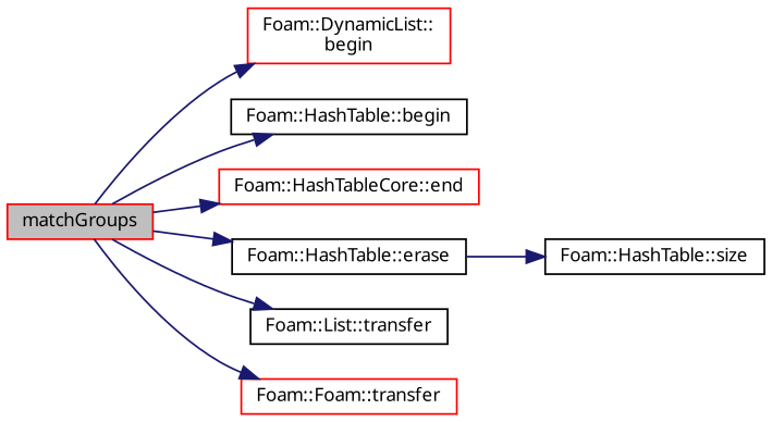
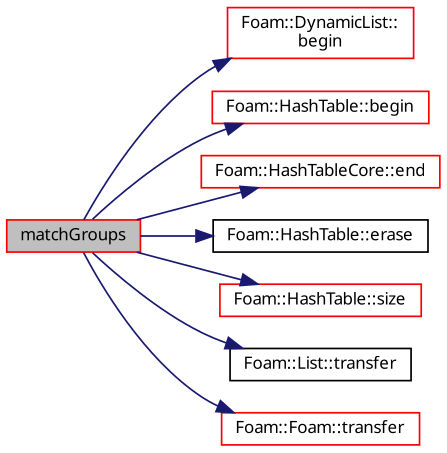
  digraph {
    fontname="Noto Sans"
    rankdir=LR
    node [color=red fontname="Noto Sans" fontsize=10 shape=record]
    edge [color=midnightblue fontname="Noto Sans" fontsize=10 labelfontname=Helvetica labelfontsize=10 style=solid]
    n1 [fillcolor=grey75 fontcolor=black height=0.2 label=matchGroups style=filled width=0.4]
    n2 [height=0.2 label="Foam::DynamicList::\lbegin" width=0.4]
-   n3 [color=black height=0.2 label="Foam::HashTable::begin" width=0.4]
+   n3 [height=0.2 label="Foam::HashTable::begin" width=0.4]
    n4 [height=0.2 label="Foam::HashTableCore::end" width=0.4]
    n5 [color=black height=0.2 label="Foam::HashTable::erase" width=0.4]
-   n6 [color=black height=0.2 label="Foam::HashTable::size" width=0.4]
+   n6 [height=0.2 label="Foam::HashTable::size" width=0.4]
    n7 [color=black height=0.2 label="Foam::List::transfer" width=0.4]
    n8 [height=0.2 label="Foam::Foam::transfer" width=0.4]
    n1 -> n2
    n1 -> n3
    n1 -> n4
    n1 -> n5
-   n5 -> n6
+   n1 -> n6
    n1 -> n7
    n1 -> n8
  }
